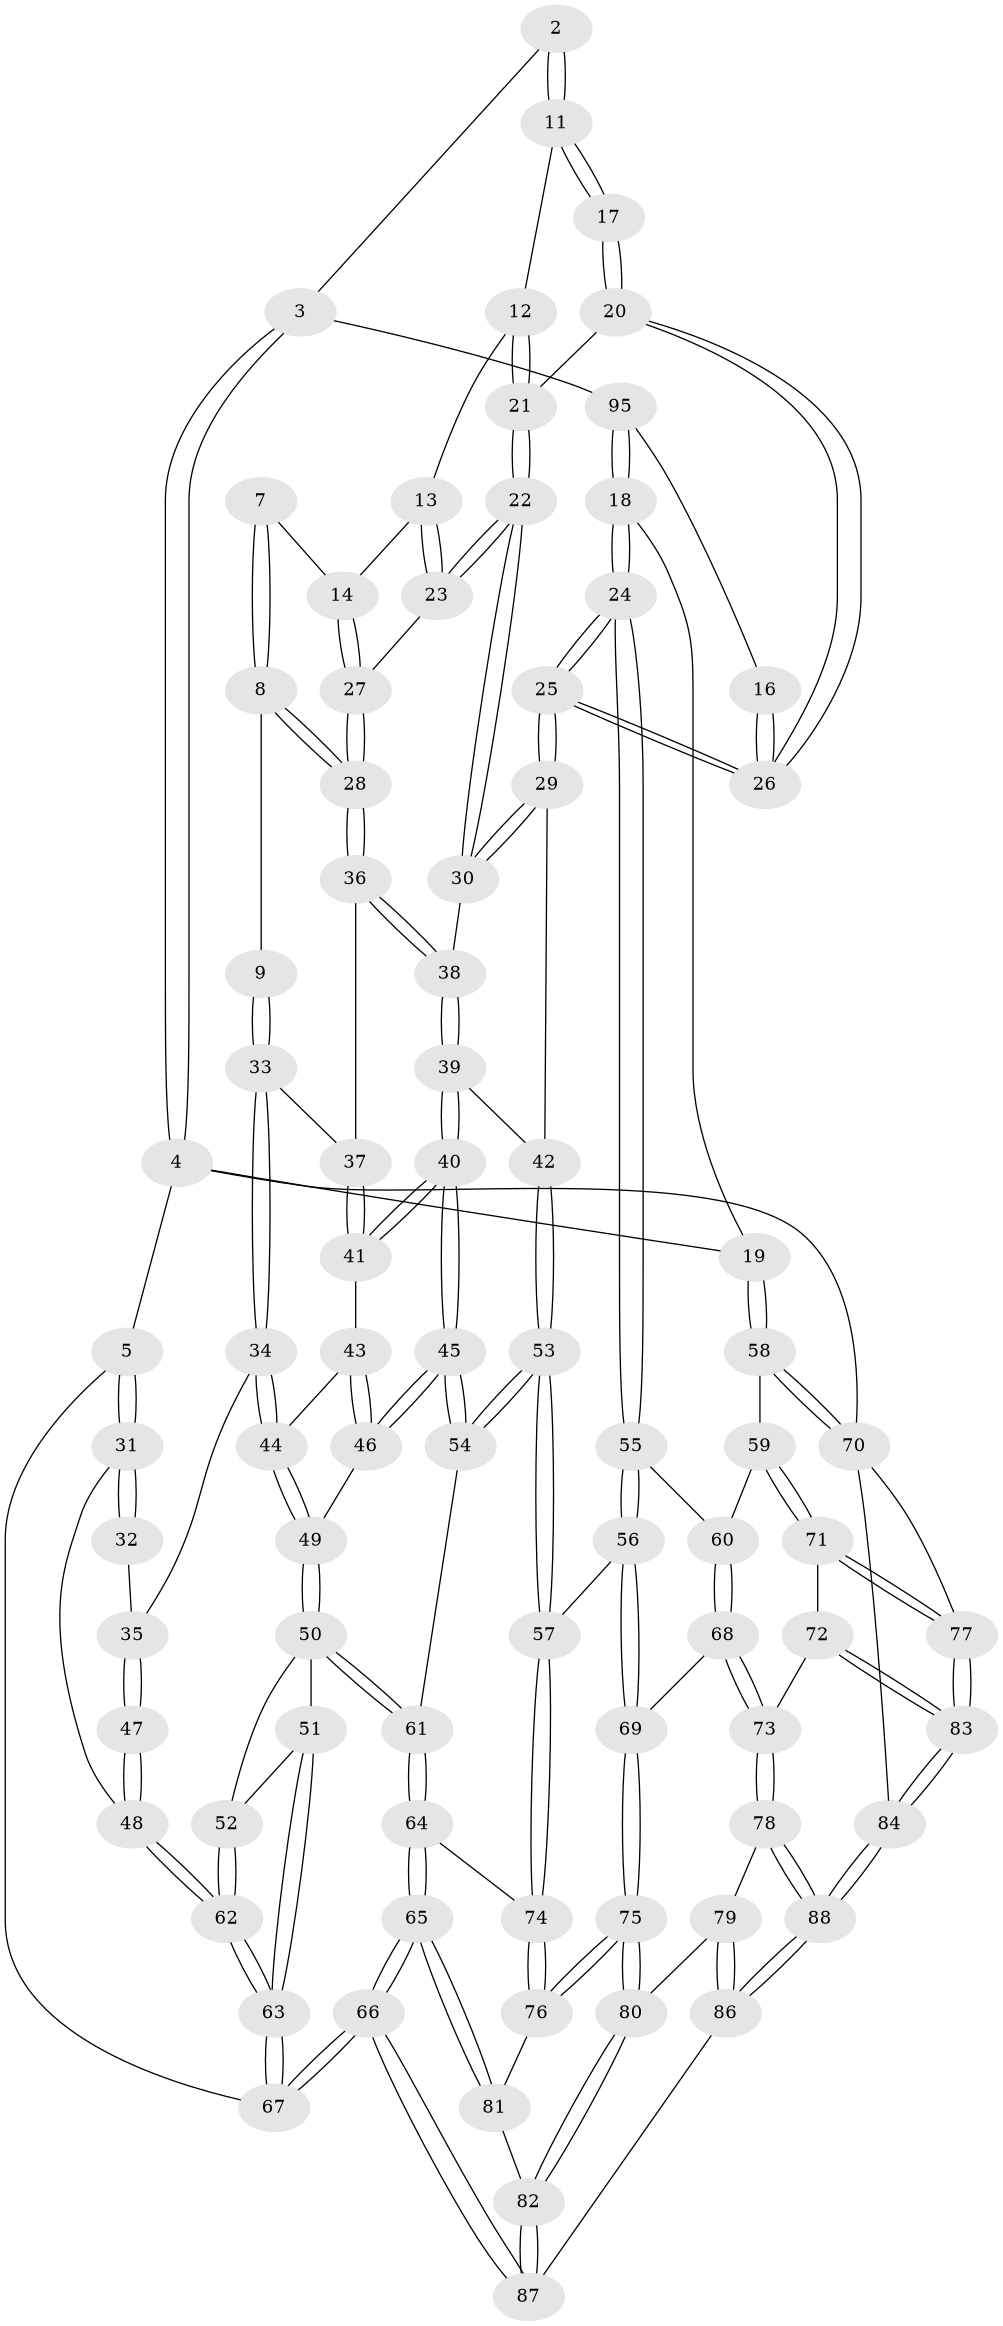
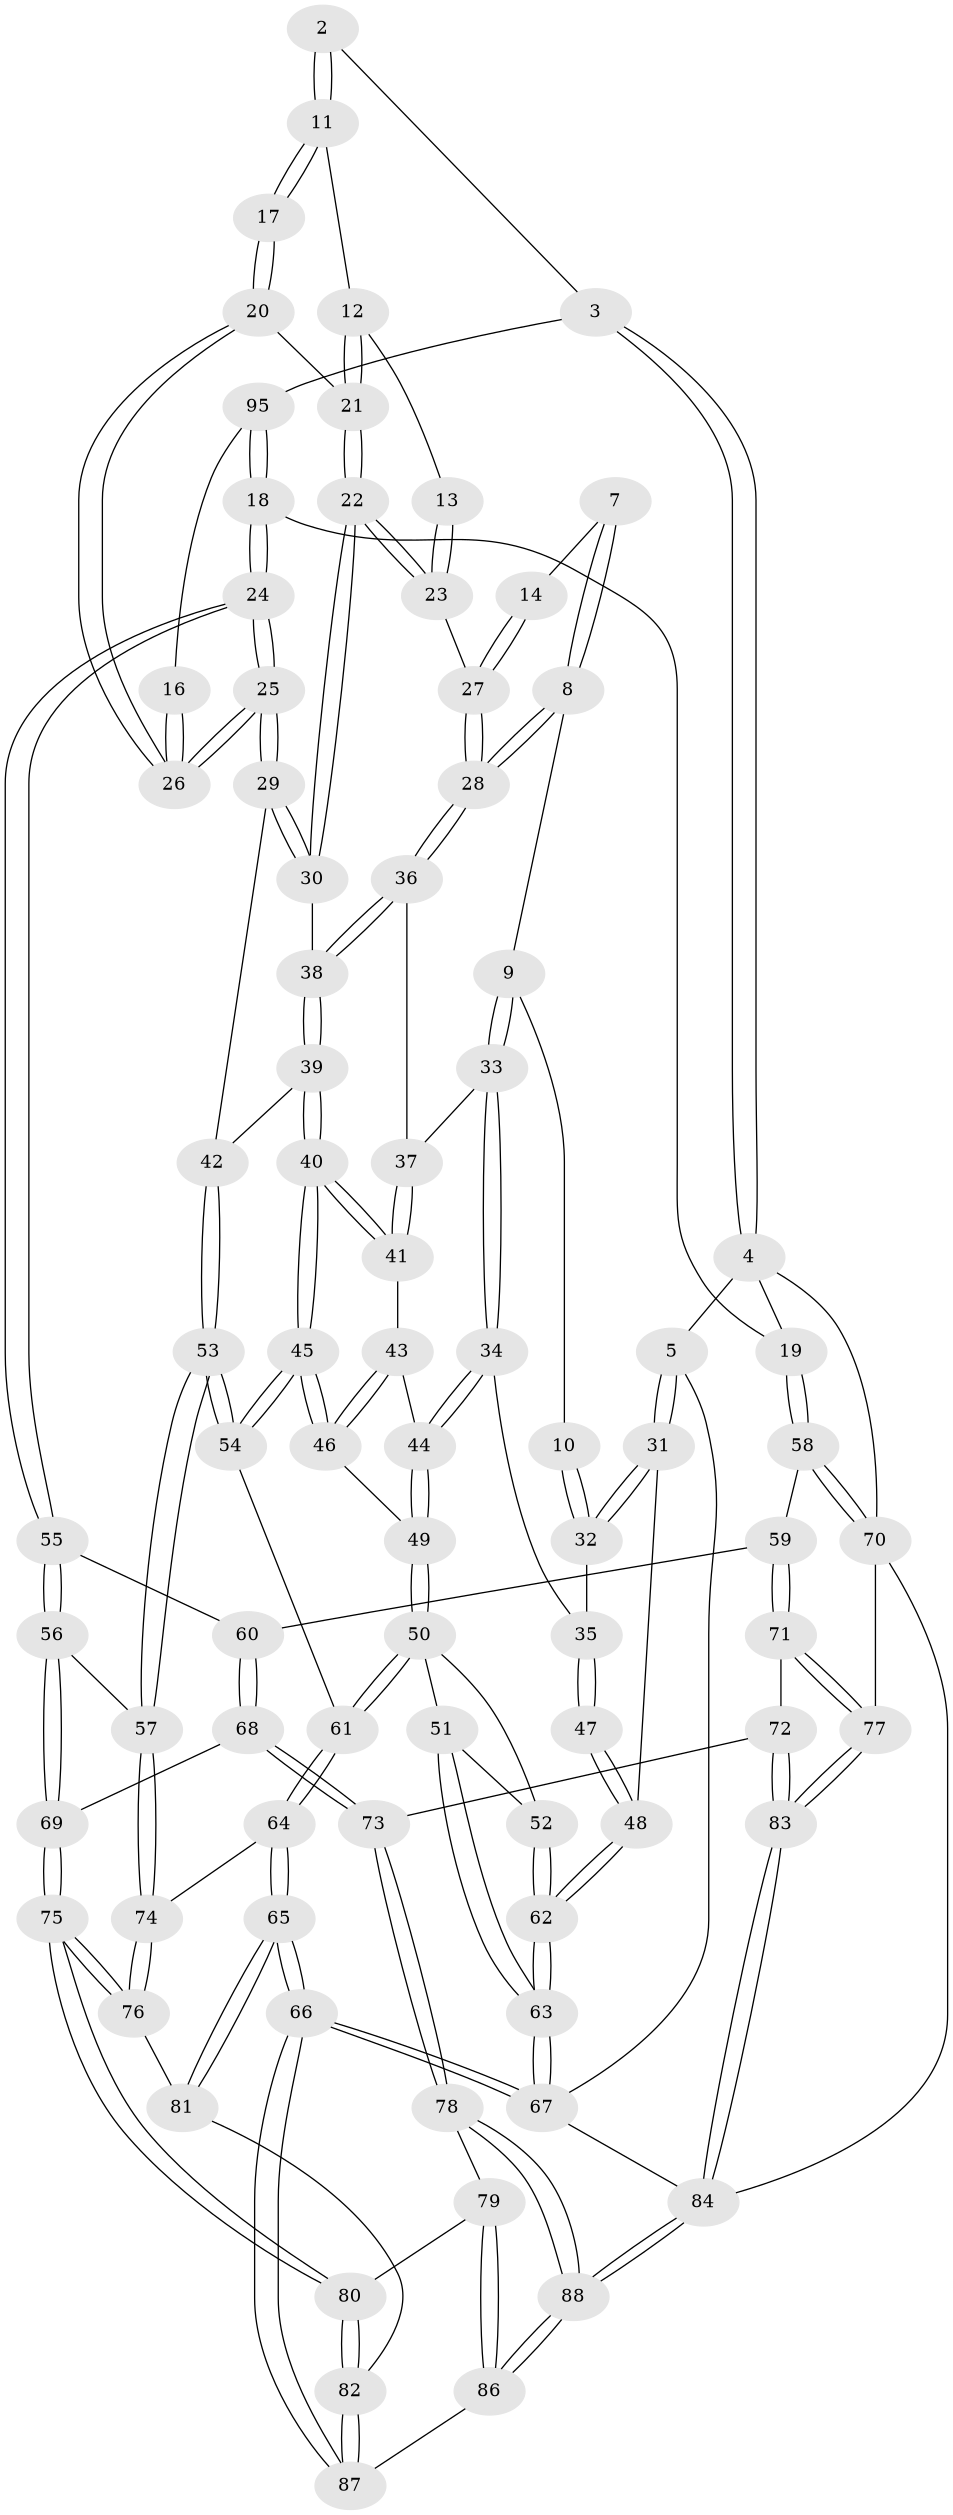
  graph {
    node [color=gray90 style=filled]
    2
    3
    11
    7
    8
    14
    4
    n8 [label=95]
    12
    17
    5
    19
    70
    16
    18
    31
    67
    58
    84
    77
    32
    48
+   10
    9
    28
    27
    33
    36
    34
    37
    35
    13
    21
    20
    23
    22
    26
    24
    25
    55
    59
    30
    38
    29
    56
    60
    42
    53
    39
    62
    47
    44
    41
    49
    43
    40
    45
    46
    54
    57
    50
    61
    52
    63
    51
    64
    74
    69
    68
    75
    76
    71
    72
    73
    65
    66
    81
    87
    82
    n80 [label=88]
    78
    80
    83
    79
    86
    2 -- 3
    2 -- 11
    2 -- 11
    3 -- 4
    3 -- 4
    3 -- n8
    11 -- 12
    11 -- 17
    11 -- 17
    7 -- 8
    7 -- 8
    7 -- 14
    8 -- 9
    8 -- 28
    8 -- 28
    14 -- 27
    14 -- 27
    4 -- 5
    4 -- 19
    4 -- 70
    n8 -- 16
    n8 -- 18
    n8 -- 18
    12 -- 13
    12 -- 21
    12 -- 21
    17 -- 20
    17 -- 20
    5 -- 31
    5 -- 31
    5 -- 67
    19 -- 58
    19 -- 58
    70 -- 84
    70 -- 77
    16 -- 26
    16 -- 26
    18 -- 19
    18 -- 24
    18 -- 24
    31 -- 32
    31 -- 32
    31 -- 48
+   67 -- 84
    58 -- 70
    58 -- 70
    58 -- 59
    84 -- n80
    84 -- n80
    77 -- 83
    77 -- 83
    32 -- 35
    48 -- 62
    48 -- 62
+   10 -- 32
+   10 -- 32
+   9 -- 10
    9 -- 33
    9 -- 33
    28 -- 36
    28 -- 36
    27 -- 28
    27 -- 28
    33 -- 34
    33 -- 34
    33 -- 37
    36 -- 37
    36 -- 38
    36 -- 38
    34 -- 35
    34 -- 44
    34 -- 44
    37 -- 41
    37 -- 41
    35 -- 47
    35 -- 47
-   13 -- 14
    13 -- 23
    13 -- 23
    21 -- 22
    21 -- 22
    20 -- 21
    20 -- 26
    20 -- 26
    23 -- 27
    22 -- 23
    22 -- 23
    22 -- 30
    22 -- 30
    24 -- 25
    24 -- 25
    24 -- 55
    24 -- 55
    25 -- 26
    25 -- 26
    25 -- 29
    25 -- 29
    55 -- 56
    55 -- 56
    55 -- 60
    59 -- 60
    59 -- 71
    59 -- 71
    30 -- 38
    38 -- 39
    38 -- 39
    29 -- 30
    29 -- 30
    29 -- 42
    56 -- 57
    56 -- 69
    56 -- 69
    60 -- 68
    60 -- 68
    42 -- 53
    42 -- 53
    53 -- 54
    53 -- 54
    53 -- 57
    53 -- 57
    39 -- 42
    39 -- 40
    39 -- 40
    62 -- 63
    62 -- 63
    47 -- 48
    47 -- 48
    44 -- 49
    44 -- 49
    41 -- 43
    49 -- 50
    49 -- 50
    43 -- 44
    43 -- 46
    43 -- 46
    40 -- 41
    40 -- 41
    40 -- 45
    40 -- 45
    45 -- 46
    45 -- 46
    45 -- 54
    45 -- 54
    46 -- 49
    54 -- 61
    57 -- 74
    57 -- 74
    50 -- 61
    50 -- 61
    50 -- 52
    50 -- 51
    61 -- 64
    61 -- 64
    52 -- 62
    52 -- 62
    63 -- 67
    63 -- 67
    51 -- 52
    51 -- 63
    51 -- 63
    64 -- 74
    64 -- 65
    64 -- 65
    74 -- 76
    74 -- 76
    69 -- 75
    69 -- 75
    68 -- 69
    68 -- 73
    68 -- 73
    75 -- 76
    75 -- 76
    75 -- 80
    75 -- 80
    76 -- 81
    71 -- 77
    71 -- 77
    71 -- 72
    72 -- 73
    72 -- 83
    72 -- 83
    73 -- 78
    73 -- 78
    65 -- 66
    65 -- 66
    65 -- 81
    65 -- 81
    66 -- 67
    66 -- 67
    66 -- 87
    66 -- 87
    81 -- 82
    82 -- 87
    82 -- 87
    n80 -- 86
    n80 -- 86
    78 -- n80
    78 -- n80
    78 -- 79
    80 -- 82
    80 -- 82
    83 -- 84
    83 -- 84
    79 -- 80
    79 -- 86
    79 -- 86
    86 -- 87
  }
